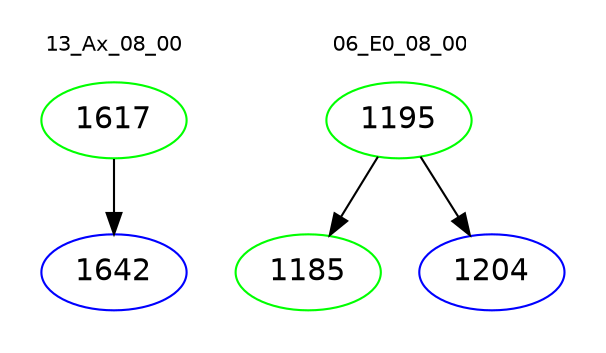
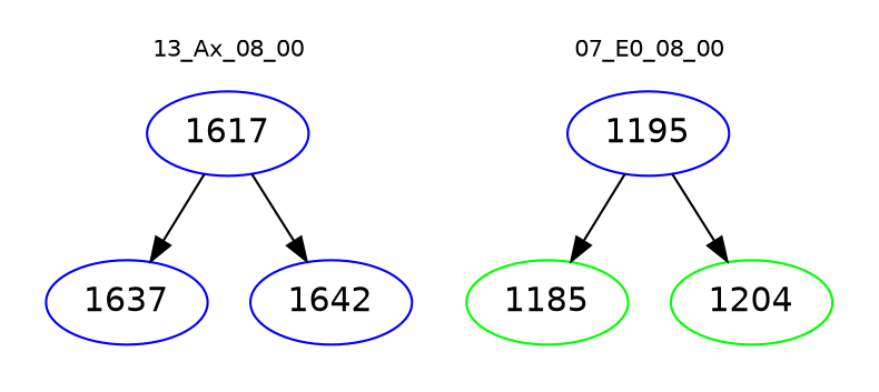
  digraph {
    fontname="DejaVu Sans"
    node [color=blue fontname="DejaVu Sans"]
    edge [color=black fontname="DejaVu Sans"]
-   n1 [color=green label=1617]
+   n1 [label=1617]
+   n2 [label=1637]
    n3 [label=1642]
    n4 [color=green label=1185]
-   n5 [color=green label=1195]
-   n6 [label=1204]
+   n5 [label=1195]
+   n6 [color=green label=1204]
    subgraph cluster_1 {
      color=white
      fontsize=10
      label="13_Ax_08_00"
      n1
+     n2
      n3
    }
    subgraph cluster_2 {
      color=white
      fontsize=10
-     label="06_E0_08_00"
+     label="07_E0_08_00"
      n4
      n5
      n6
    }
+   n1 -> n2
    n1 -> n3
    n5 -> n4
    n5 -> n6
  }
